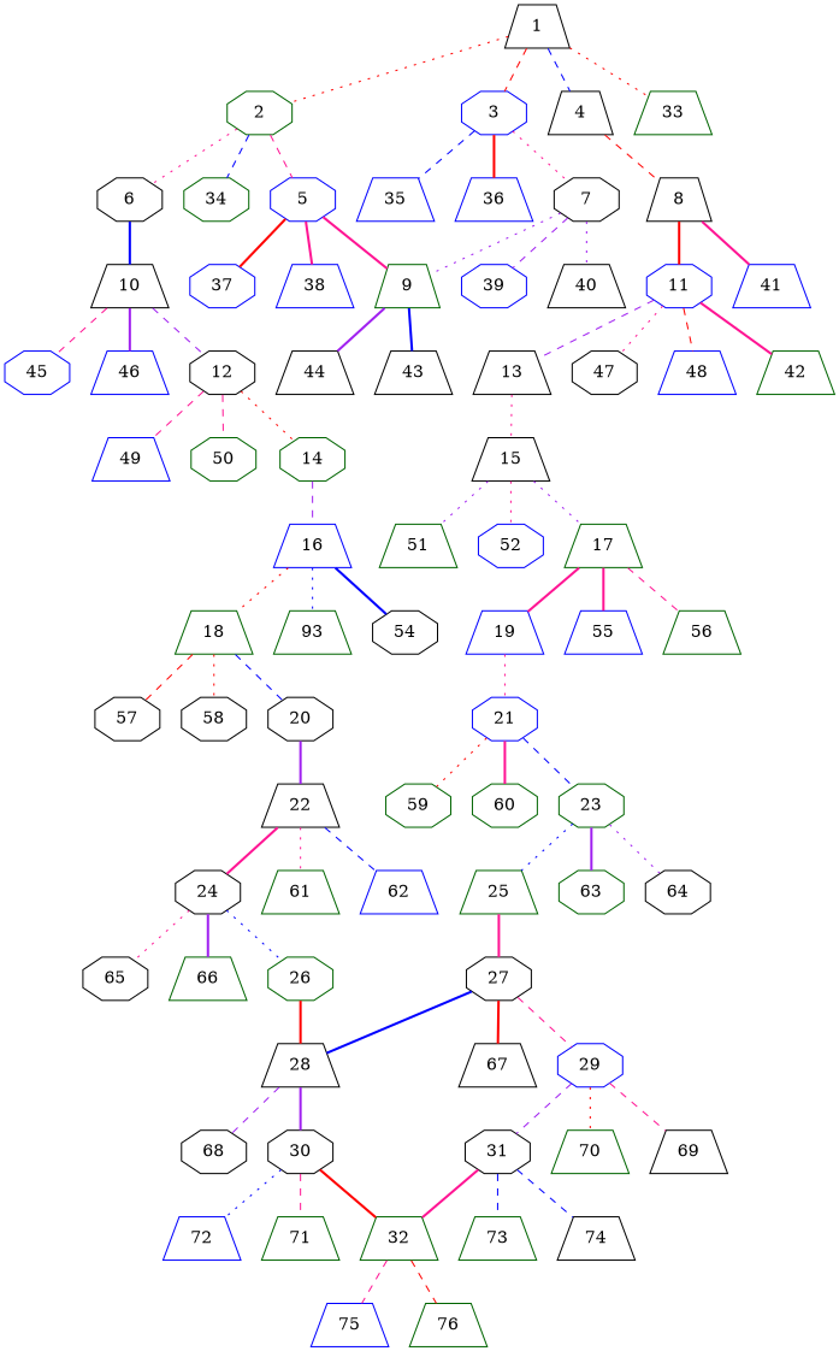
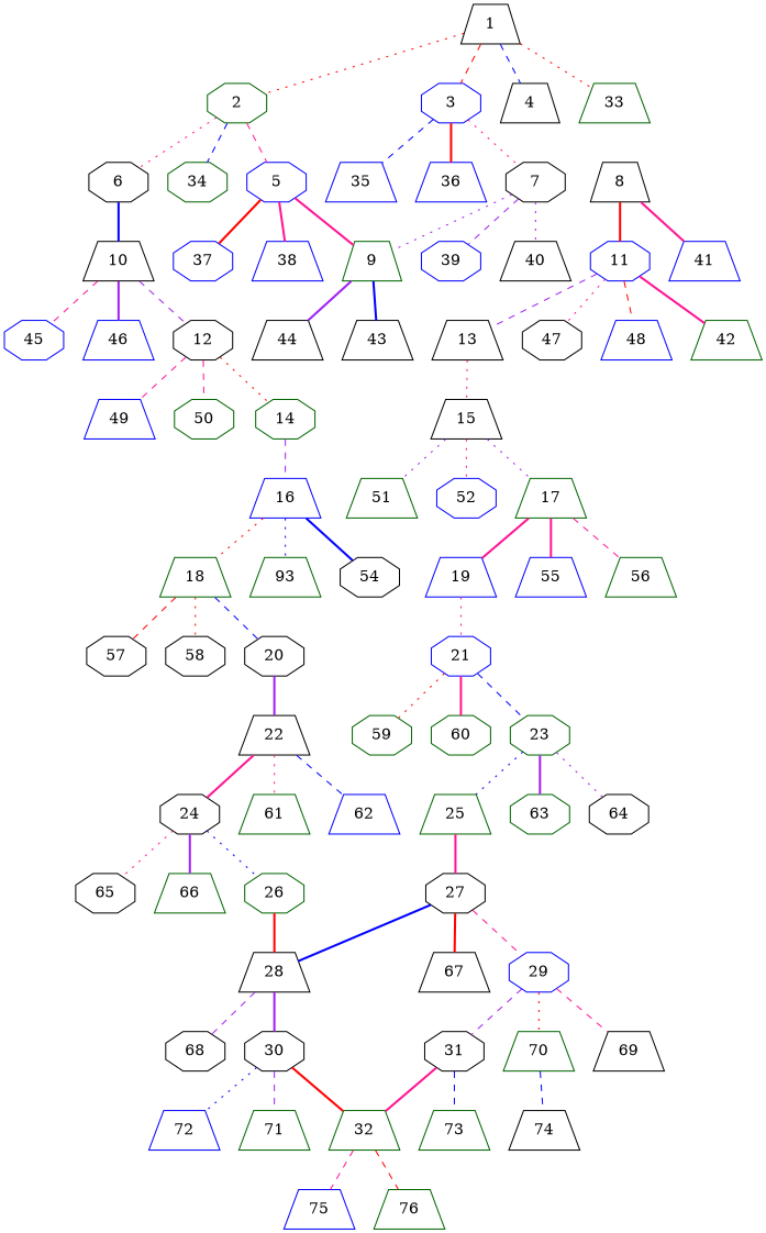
  graph {
    node [chem=H color=black shape=trapezium]
    edge [color=deeppink style=dashed valence=1]
    1 [chem=C]
    2 [chem=C color=darkgreen shape=octagon]
    3 [chem=C color=blue shape=octagon]
    4 [chem=O]
    33 [color=darkgreen]
    5 [chem=C color=blue shape=octagon]
    6 [chem=O shape=octagon]
    34 [color=darkgreen shape=octagon]
    7 [chem=C shape=octagon]
    35 [color=blue]
    36 [color=blue]
    8 [chem=C]
    9 [chem=C color=darkgreen]
    37 [color=blue shape=octagon]
    38 [color=blue]
    10 [chem=C]
    39 [color=blue shape=octagon]
    40
    11 [chem=C color=blue shape=octagon]
    41 [color=blue]
    43
    44
    12 [chem=C shape=octagon]
    45 [color=blue shape=octagon]
    46 [color=blue]
    42 [color=darkgreen]
    13 [chem=O]
    47 [shape=octagon]
    48 [color=blue]
    14 [chem=O color=darkgreen shape=octagon]
    49 [color=blue]
    50 [color=darkgreen shape=octagon]
    15 [chem=C]
    16 [chem=C color=blue]
    17 [chem=C color=darkgreen]
    51 [color=darkgreen]
    52 [color=blue shape=octagon]
    18 [chem=C color=darkgreen]
    n39 [color=darkgreen label=93]
    54 [shape=octagon]
    19 [chem=O color=blue]
    55 [color=blue]
    56 [color=darkgreen]
    20 [chem=O shape=octagon]
    57 [shape=octagon]
    58 [shape=octagon]
    21 [chem=C color=blue shape=octagon]
    22 [chem=C]
    23 [chem=C color=darkgreen shape=octagon]
    59 [color=darkgreen shape=octagon]
    60 [color=darkgreen shape=octagon]
    24 [chem=C shape=octagon]
    61 [color=darkgreen]
    62 [color=blue]
    25 [chem=O color=darkgreen]
    63 [color=darkgreen shape=octagon]
    64 [shape=octagon]
    26 [chem=O color=darkgreen shape=octagon]
    65 [shape=octagon]
    66 [color=darkgreen]
    27 [chem=C shape=octagon]
    28 [chem=C]
    29 [chem=C color=blue shape=octagon]
    67
    30 [chem=C shape=octagon]
    68 [shape=octagon]
    31 [chem=C shape=octagon]
    69
    70 [color=darkgreen]
    32 [chem=C color=darkgreen]
    71 [color=darkgreen]
    72 [color=blue]
    73 [color=darkgreen]
    74
    75 [color=blue]
    76 [color=darkgreen]
    1 -- 2 [color=red style=dotted]
    1 -- 3 [color=red]
    1 -- 4 [color=blue]
    1 -- 33 [color=red style=dotted]
    2 -- 5
    2 -- 6 [style=dotted]
    2 -- 34 [color=blue]
    3 -- 7 [style=dotted]
    3 -- 35 [color=blue]
    3 -- 36 [color=red style=bold]
-   4 -- 8 [color=red]
    5 -- 9 [style=bold]
    5 -- 37 [color=red style=bold]
    5 -- 38 [style=bold]
    6 -- 10 [color=blue style=bold]
    7 -- 9 [color=purple style=dotted]
    7 -- 39 [color=purple]
    7 -- 40 [color=purple style=dotted]
    8 -- 11 [color=red style=bold]
    8 -- 41 [style=bold]
    9 -- 43 [color=blue style=bold]
    9 -- 44 [color=purple style=bold]
    10 -- 12 [color=purple]
    10 -- 45
    10 -- 46 [color=purple style=bold]
    11 -- 42 [style=bold]
    11 -- 13 [color=purple]
    11 -- 47 [style=dotted]
    11 -- 48 [color=red]
    12 -- 14 [color=red style=dotted]
    12 -- 49
    12 -- 50
    13 -- 15 [style=dotted]
    14 -- 16 [color=purple]
    15 -- 17 [color=purple style=dotted]
    15 -- 51 [color=purple style=dotted]
    15 -- 52 [style=dotted]
    16 -- 18 [color=red style=dotted]
    16 -- n39 [color=blue style=dotted]
    16 -- 54 [color=blue style=bold]
    17 -- 19 [style=bold]
    17 -- 55 [style=bold]
    17 -- 56
    18 -- 20 [color=blue]
    18 -- 57 [color=red]
    18 -- 58 [color=red style=dotted]
    19 -- 21 [style=dotted]
    20 -- 22 [color=purple style=bold]
    21 -- 23 [color=blue]
    21 -- 59 [color=red style=dotted]
    21 -- 60 [style=bold]
    22 -- 24 [style=bold]
    22 -- 61 [style=dotted]
    22 -- 62 [color=blue]
    23 -- 25 [color=blue style=dotted]
    23 -- 63 [color=purple style=bold]
    23 -- 64 [color=purple style=dotted]
    24 -- 26 [color=blue style=dotted]
    24 -- 65 [style=dotted]
    24 -- 66 [color=purple style=bold]
    25 -- 27 [style=bold]
    26 -- 28 [color=red style=bold]
    27 -- 28 [color=blue style=bold]
    27 -- 29
    27 -- 67 [color=red style=bold]
    28 -- 30 [color=purple style=bold]
    28 -- 68 [color=purple]
    29 -- 31 [color=purple]
    29 -- 69
    29 -- 70 [color=red style=dotted]
    30 -- 32 [color=red style=bold]
-   30 -- 71
+   30 -- 71 [color=purple]
    30 -- 72 [color=blue style=dotted]
    31 -- 32 [style=bold]
    31 -- 73 [color=blue]
-   31 -- 74 [color=blue]
+   70 -- 74 [color=blue]
    32 -- 75
    32 -- 76 [color=red]
  }
